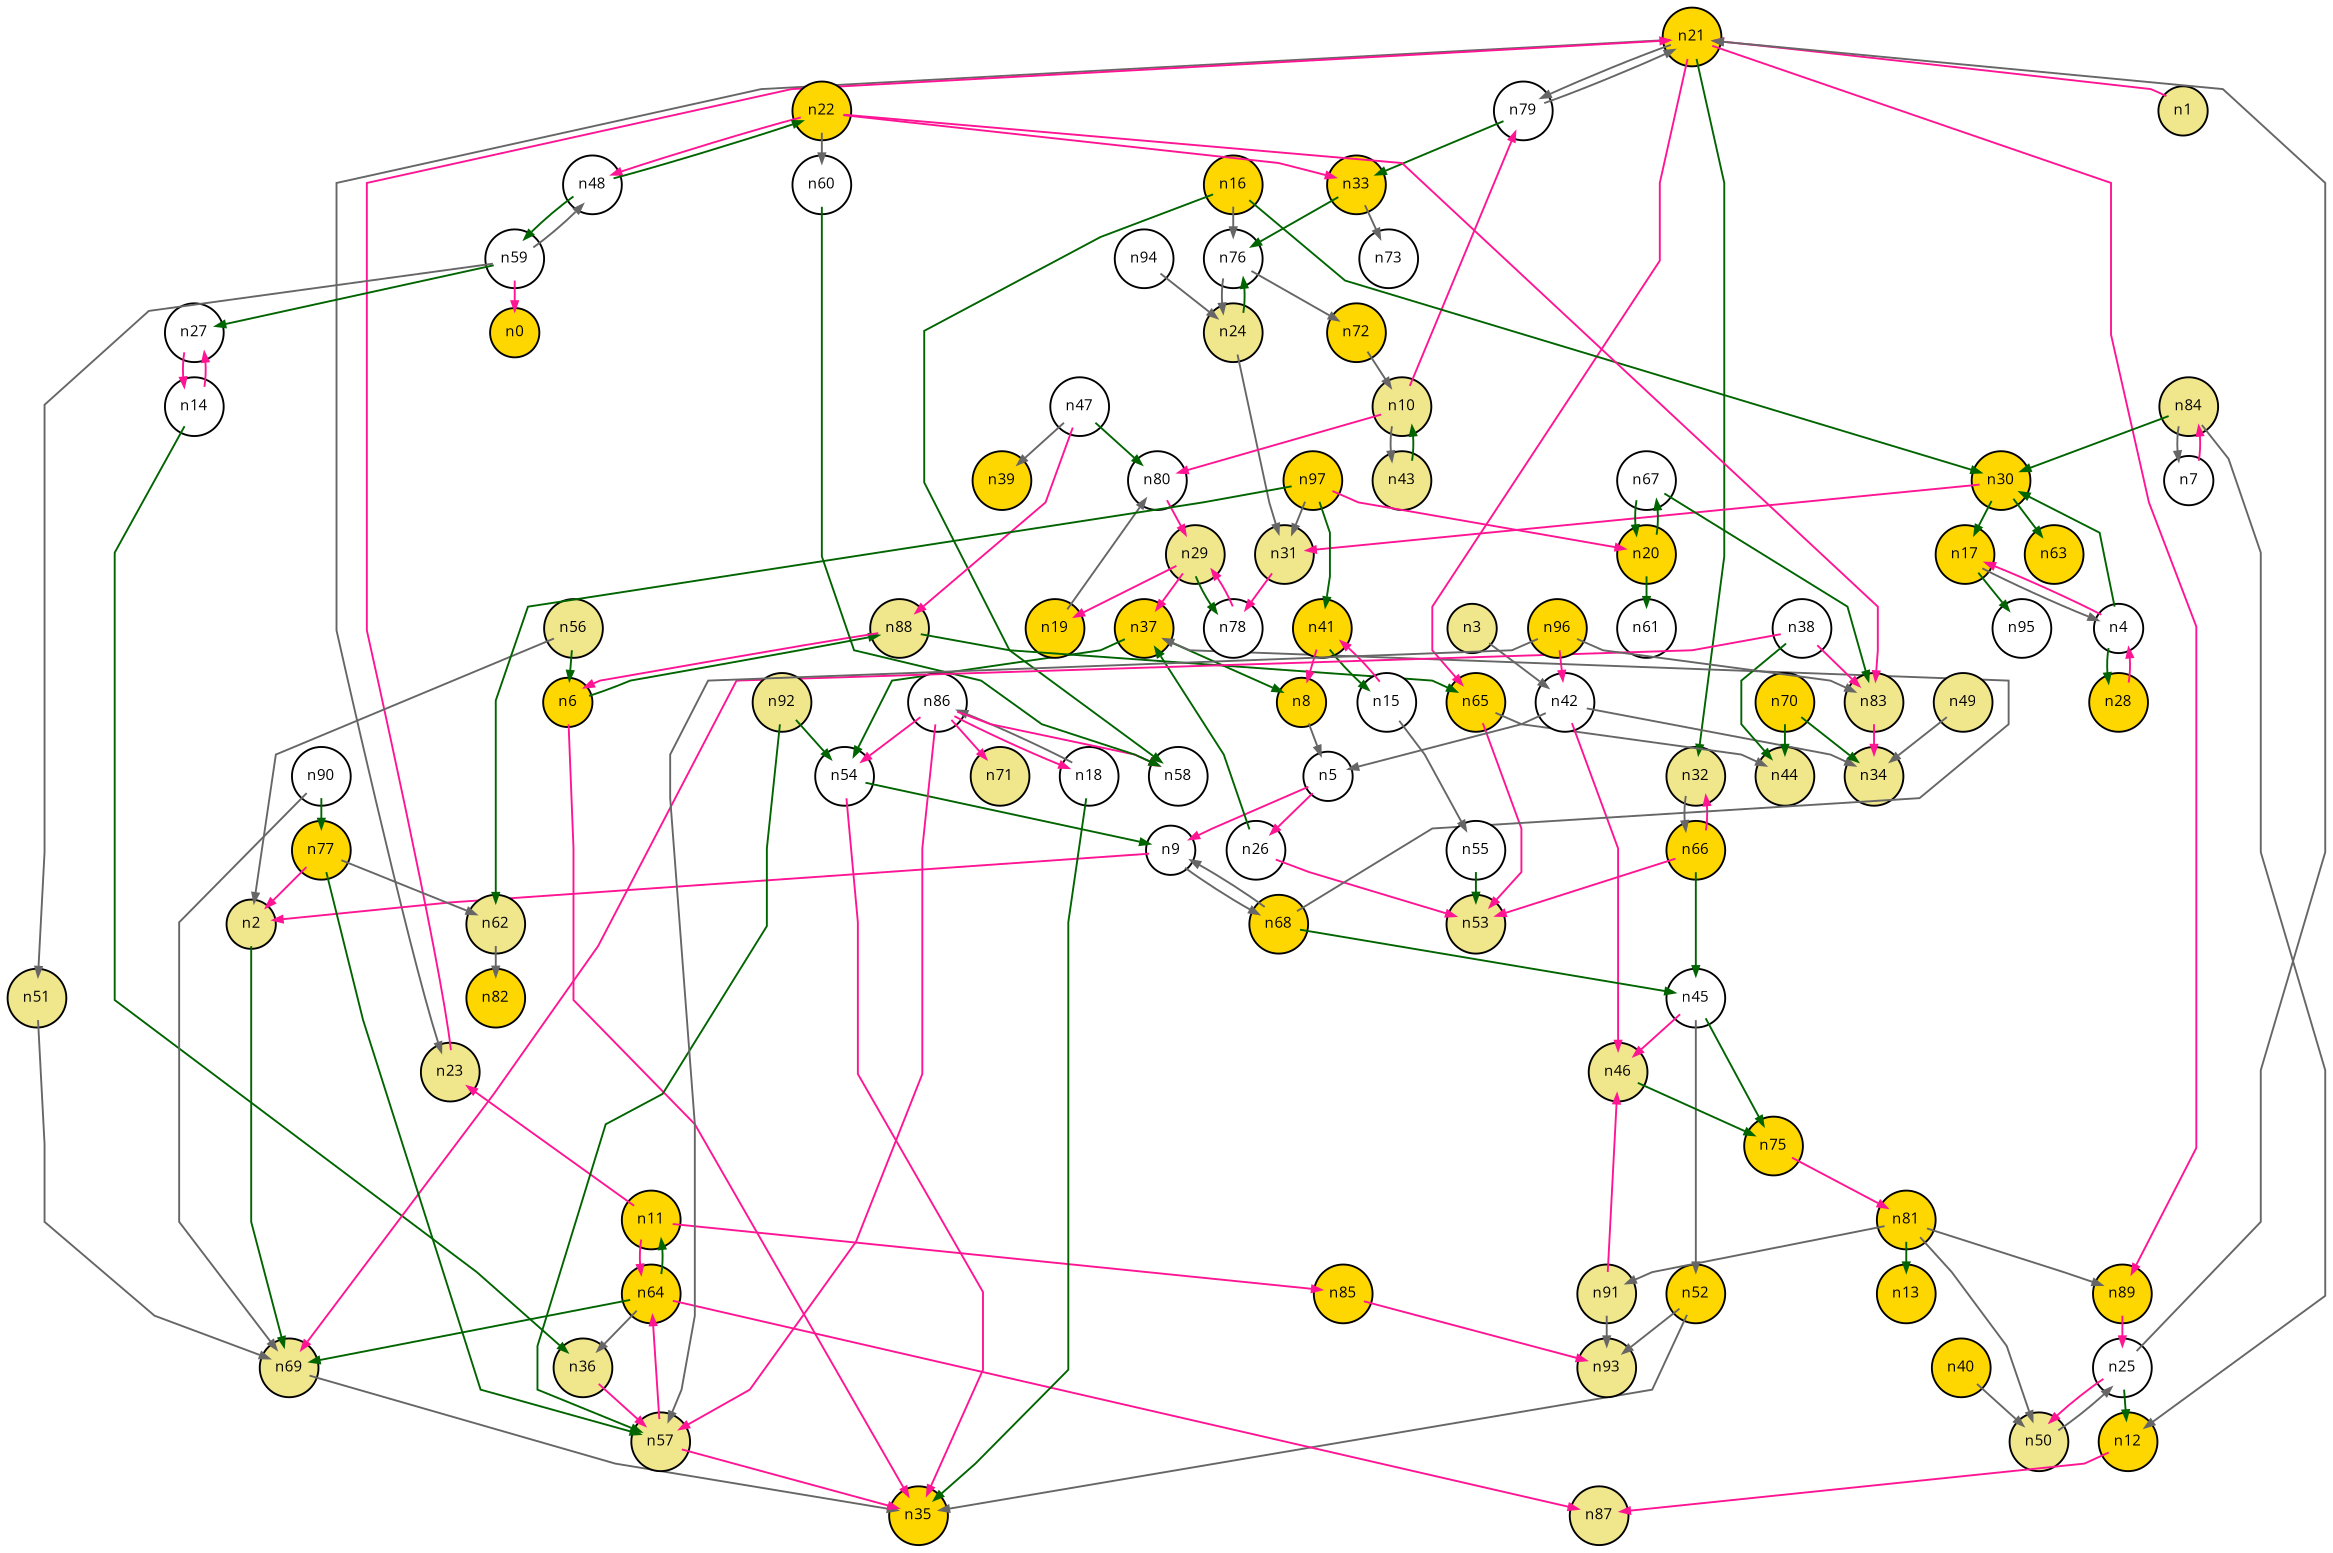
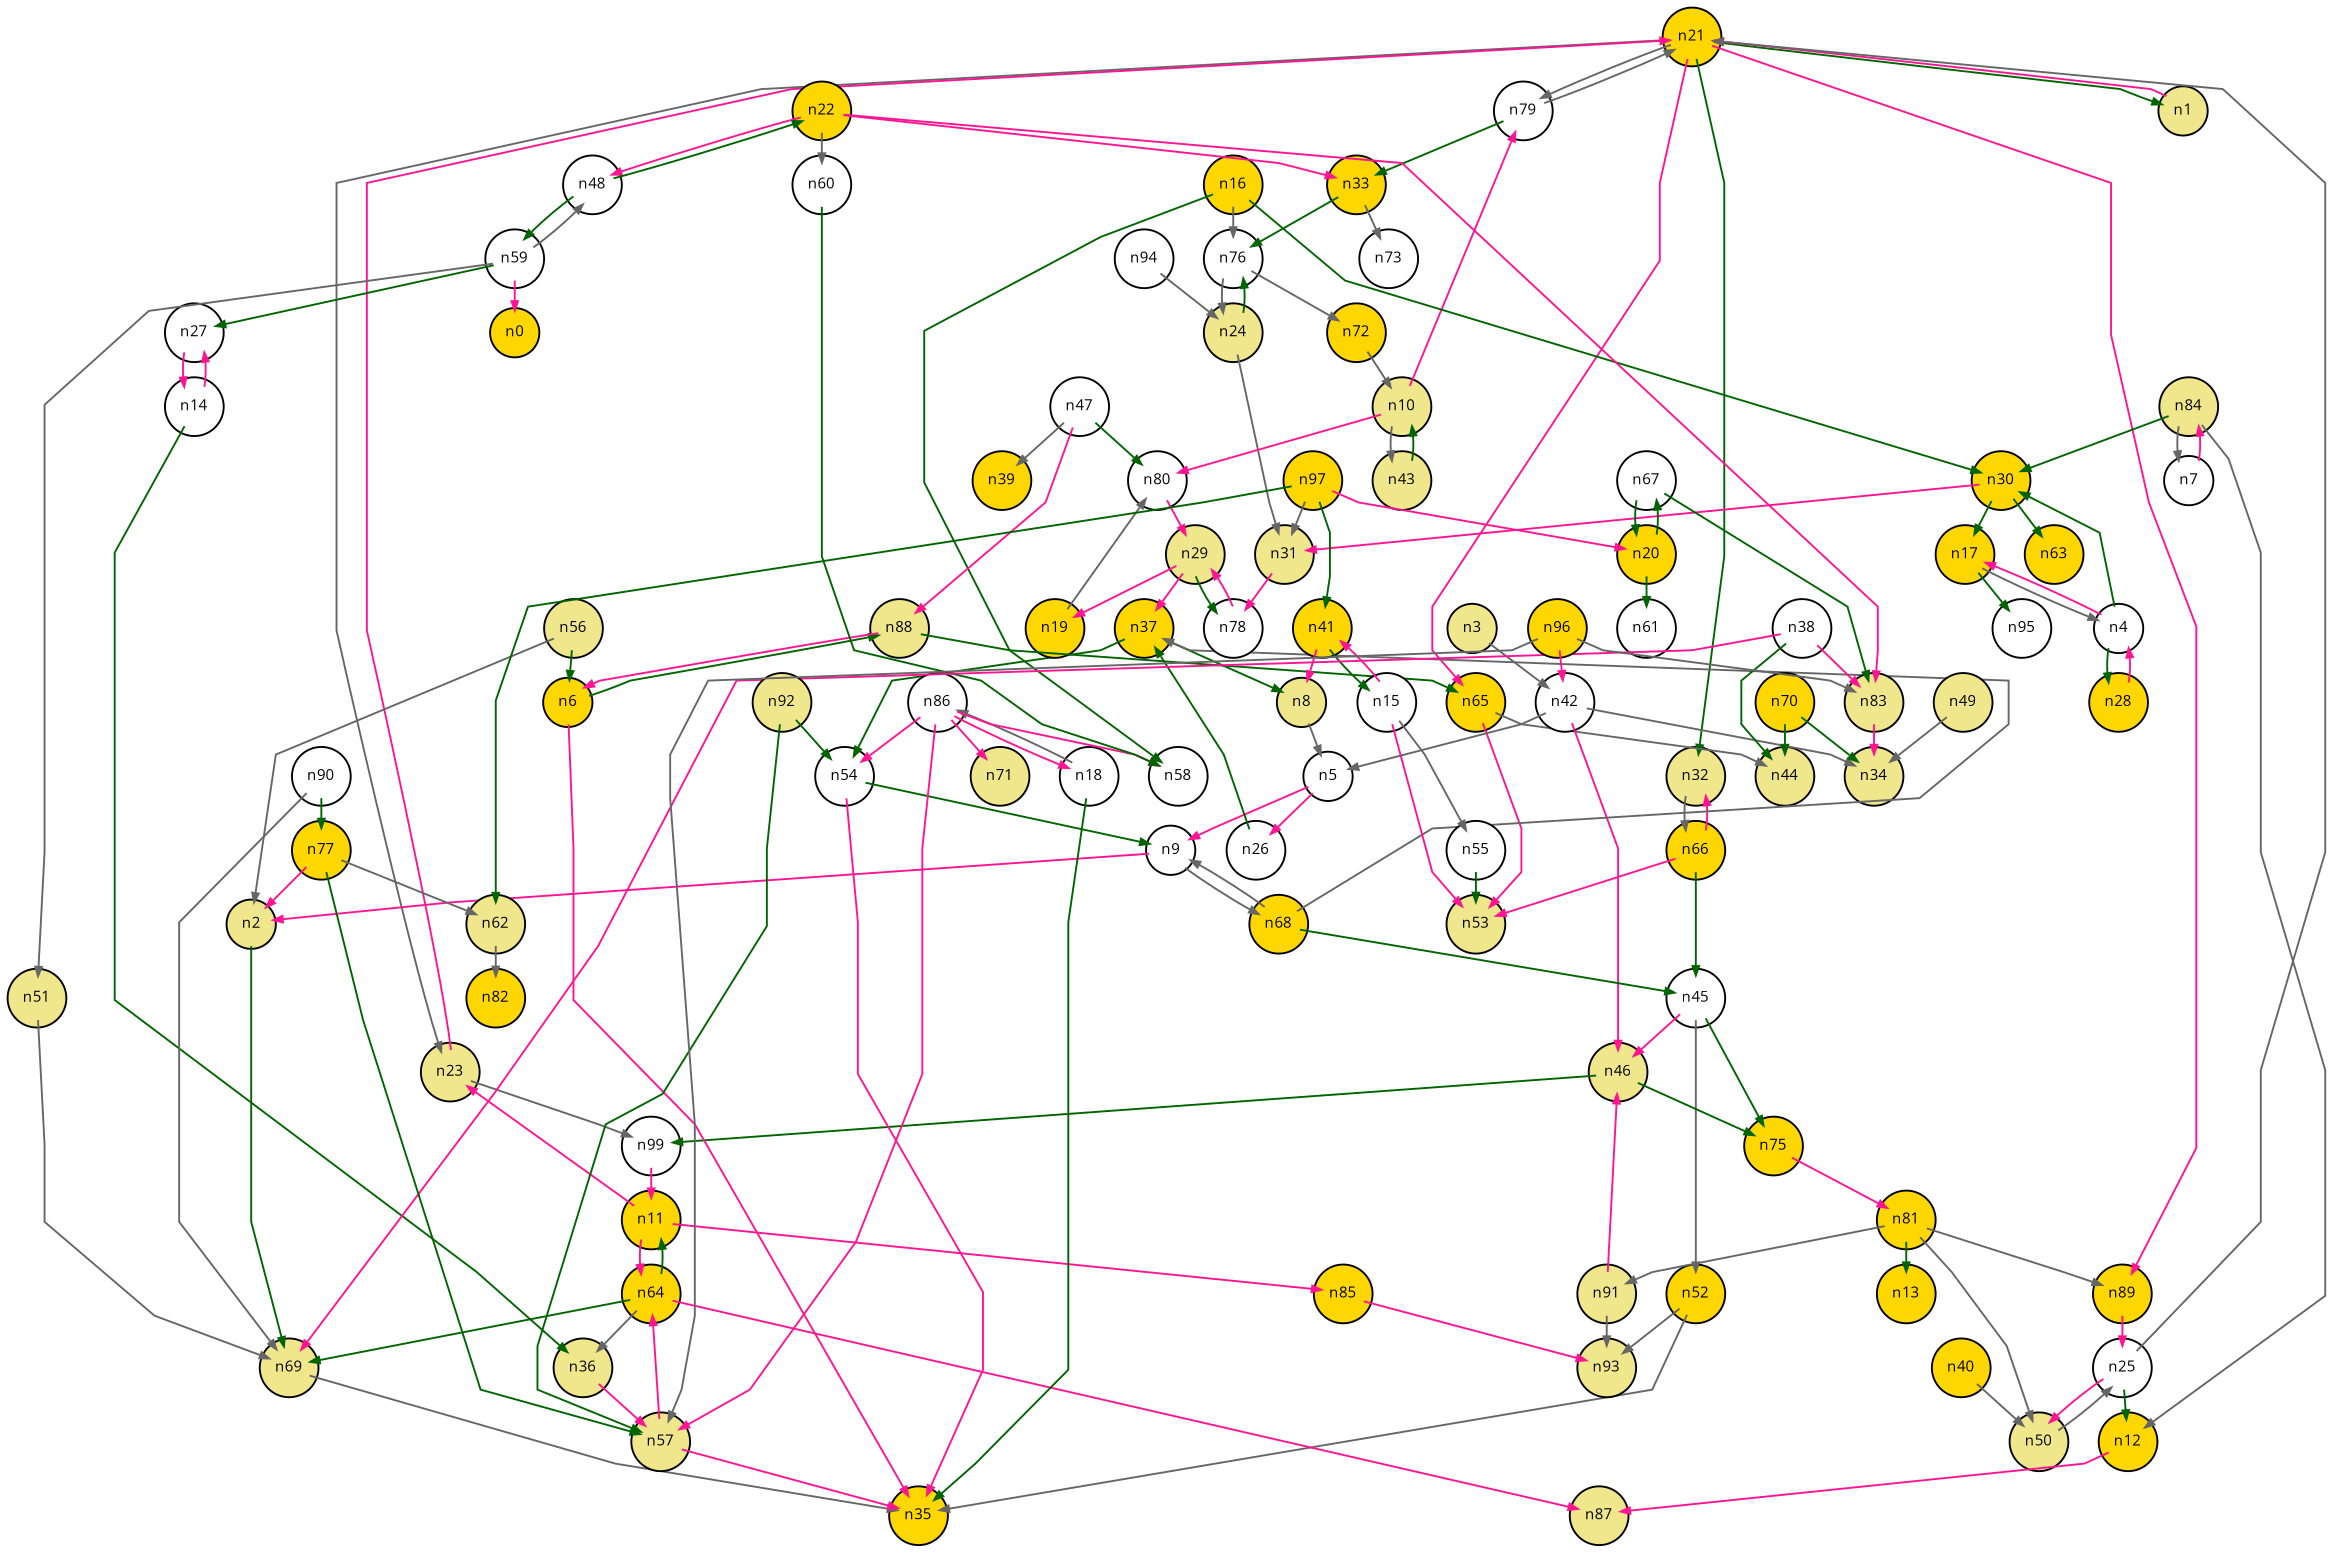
  digraph {
    fontname="Open Sans"
    fontsize=8
    nodesep=0.22
    nodesize=0.32
    ranksep=0.22
    splines=polyline
    node [fillcolor=gold fixedsize=shape fontname="Open Sans" fontsize=8 shape=circle style=filled]
    edge [arrowsize=0.5 color=deeppink fontname="Open Sans"]
    n21 [width=0.32]
    n23 [fillcolor=khaki width=0.32]
    n32 [fillcolor=khaki width=0.32]
    n65 [width=0.32]
    n79 [fillcolor=white width=0.32]
    n89 [width=0.32]
    n1 [fillcolor=khaki width=0.32]
+   n99 [fillcolor=white width=0.32]
    n66 [width=0.32]
    n53 [fillcolor=khaki width=0.32]
    n44 [fillcolor=khaki width=0.32]
    n33 [width=0.32]
    n25 [fillcolor=white width=0.32]
    n11 [width=0.32]
    n45 [fillcolor=white width=0.32]
    n76 [fillcolor=white width=0.32]
    n73 [fillcolor=white width=0.32]
    n12 [width=0.32]
    n50 [fillcolor=khaki width=0.32]
    n69 [fillcolor=khaki width=0.32]
    n35 [width=0.32]
    n2 [fillcolor=khaki width=0.32]
    n42 [fillcolor=white width=0.32]
    n5 [fillcolor=white width=0.32]
    n34 [fillcolor=khaki width=0.32]
    n46 [fillcolor=khaki width=0.32]
    n26 [fillcolor=white width=0.32]
    n9 [fillcolor=white width=0.32]
    n75 [width=0.32]
    n37 [width=0.32]
    n68 [width=0.32]
    n81 [width=0.32]
    n3 [fillcolor=khaki width=0.32]
    n28 [width=0.32]
    n4 [fillcolor=white width=0.32]
    n30 [width=0.32]
    n17 [width=0.32]
    n31 [fillcolor=khaki width=0.32]
    n63 [width=0.32]
    n95 [fillcolor=white width=0.32]
    n78 [fillcolor=white width=0.32]
    n29 [fillcolor=khaki width=0.32]
-   n8 [width=0.32]
+   n8 [fillcolor=khaki width=0.32]
    n54 [fillcolor=white width=0.32]
    n6 [width=0.32]
    n88 [fillcolor=khaki width=0.32]
    n52 [width=0.32]
    n93 [fillcolor=khaki width=0.32]
    n72 [width=0.32]
    n24 [fillcolor=khaki width=0.32]
    n10 [fillcolor=khaki width=0.32]
    n80 [fillcolor=white width=0.32]
    n43 [fillcolor=khaki width=0.32]
    n19 [width=0.32]
    n85 [width=0.32]
    n64 [width=0.32]
    n87 [fillcolor=khaki width=0.32]
    n36 [fillcolor=khaki width=0.32]
    n57 [fillcolor=khaki width=0.32]
    n27 [fillcolor=white width=0.32]
    n14 [fillcolor=white width=0.32]
    n41 [width=0.32]
    n15 [fillcolor=white width=0.32]
    n55 [fillcolor=white width=0.32]
    n16 [width=0.32]
    n58 [fillcolor=white width=0.32]
    n18 [fillcolor=white width=0.32]
    n86 [fillcolor=white width=0.32]
    n71 [fillcolor=khaki width=0.32]
    n20 [width=0.32]
    n61 [fillcolor=white width=0.32]
    n67 [fillcolor=white width=0.32]
    n83 [fillcolor=khaki width=0.32]
    n22 [width=0.32]
    n60 [fillcolor=white width=0.32]
    n48 [fillcolor=white width=0.32]
    n59 [fillcolor=white width=0.32]
    n51 [fillcolor=khaki width=0.32]
    n0 [width=0.32]
    n38 [fillcolor=white width=0.32]
    n40 [width=0.32]
    n13 [width=0.32]
    n91 [fillcolor=khaki width=0.32]
    n47 [fillcolor=white width=0.32]
    n39 [width=0.32]
    n49 [fillcolor=khaki width=0.32]
    n56 [fillcolor=khaki width=0.32]
    n62 [fillcolor=khaki width=0.32]
    n82 [width=0.32]
    n70 [width=0.32]
    n77 [width=0.32]
    n7 [fillcolor=white width=0.32]
    n84 [fillcolor=khaki width=0.32]
    n90 [fillcolor=white width=0.32]
    n92 [fillcolor=khaki width=0.32]
    n94 [fillcolor=white width=0.32]
    n96 [width=0.32]
    n97 [width=0.32]
    n21 -> n23 [color=gray40]
    n21 -> n32 [color=darkgreen]
    n21 -> n65
    n21 -> n79 [color=gray40]
    n21 -> n89
+   n21 -> n1 [color=darkgreen]
    n23 -> n21
+   n23 -> n99 [color=gray40]
    n32 -> n66 [color=gray40]
    n65 -> n53
    n65 -> n44 [color=gray40]
    n79 -> n21 [color=gray40]
    n79 -> n33 [color=darkgreen]
    n89 -> n25
    n1 -> n21
+   n99 -> n11
    n66 -> n32
    n66 -> n53
    n66 -> n45 [color=darkgreen]
    n33 -> n76 [color=darkgreen]
    n33 -> n73 [color=gray40]
    n25 -> n21 [color=gray40]
    n25 -> n12 [color=darkgreen]
    n25 -> n50
    n11 -> n23
    n11 -> n85
    n11 -> n64
    n45 -> n46
    n45 -> n75 [color=darkgreen]
    n45 -> n52 [color=gray40]
    n76 -> n72 [color=gray40]
    n76 -> n24 [color=gray40]
    n12 -> n87
    n50 -> n25 [color=gray40]
    n69 -> n35 [color=gray40]
    n2 -> n69 [color=darkgreen]
    n42 -> n5 [color=gray40]
    n42 -> n34 [color=gray40]
    n42 -> n46
    n5 -> n26
    n5 -> n9
+   n46 -> n99 [color=darkgreen]
    n46 -> n75 [color=darkgreen]
-   n26 -> n53
+   n15 -> n53
    n26 -> n37 [color=darkgreen]
    n9 -> n2
    n9 -> n68 [color=gray40]
    n75 -> n81
    n37 -> n8 [color=darkgreen]
    n37 -> n54 [color=darkgreen]
    n68 -> n45 [color=darkgreen]
    n68 -> n9 [color=gray40]
    n68 -> n37 [color=gray40]
    n81 -> n89 [color=gray40]
    n81 -> n50 [color=gray40]
    n81 -> n13 [color=darkgreen]
    n81 -> n91 [color=gray40]
    n3 -> n42 [color=gray40]
    n28 -> n4
    n4 -> n28 [color=darkgreen]
    n4 -> n30 [color=darkgreen]
    n4 -> n17
    n30 -> n17 [color=darkgreen]
    n30 -> n31
    n30 -> n63 [color=darkgreen]
    n17 -> n4 [color=gray40]
    n17 -> n95 [color=darkgreen]
    n31 -> n78
    n78 -> n29
    n29 -> n37
    n29 -> n78 [color=darkgreen]
    n29 -> n19
    n8 -> n5 [color=gray40]
    n54 -> n35
    n54 -> n9 [color=darkgreen]
    n6 -> n35
    n6 -> n88 [color=darkgreen]
    n88 -> n65 [color=darkgreen]
    n88 -> n6
    n52 -> n35 [color=gray40]
    n52 -> n93 [color=gray40]
    n72 -> n10 [color=gray40]
    n24 -> n76 [color=darkgreen]
    n24 -> n31 [color=gray40]
    n10 -> n79
    n10 -> n80
    n10 -> n43 [color=gray40]
    n80 -> n29
    n43 -> n10 [color=darkgreen]
    n19 -> n80 [color=gray40]
    n85 -> n93
    n64 -> n11 [color=darkgreen]
    n64 -> n69 [color=darkgreen]
    n64 -> n87
    n64 -> n36 [color=gray40]
    n36 -> n57
    n57 -> n35
    n57 -> n64
    n27 -> n14
    n14 -> n36 [color=darkgreen]
    n14 -> n27
    n41 -> n8
    n41 -> n15 [color=darkgreen]
    n15 -> n41
    n15 -> n55 [color=gray40]
    n55 -> n53 [color=darkgreen]
    n16 -> n76 [color=gray40]
    n16 -> n30 [color=darkgreen]
    n16 -> n58 [color=darkgreen]
    n18 -> n35 [color=darkgreen]
    n18 -> n86 [color=gray40]
    n86 -> n54
    n86 -> n57
    n86 -> n58
    n86 -> n18
    n86 -> n71
    n20 -> n61 [color=darkgreen]
    n20 -> n67 [color=darkgreen]
    n67 -> n20 [color=darkgreen]
    n67 -> n83 [color=darkgreen]
    n83 -> n34
    n22 -> n33
    n22 -> n83
    n22 -> n60 [color=gray40]
    n22 -> n48
    n60 -> n58 [color=darkgreen]
    n48 -> n22 [color=darkgreen]
    n48 -> n59 [color=darkgreen]
    n59 -> n27 [color=darkgreen]
    n59 -> n48 [color=gray40]
    n59 -> n51 [color=gray40]
    n59 -> n0
    n51 -> n69 [color=gray40]
    n38 -> n44 [color=darkgreen]
    n38 -> n69
    n38 -> n83
    n40 -> n50 [color=gray40]
    n91 -> n46
    n91 -> n93 [color=gray40]
    n47 -> n88
    n47 -> n80 [color=darkgreen]
    n47 -> n39 [color=gray40]
    n49 -> n34 [color=gray40]
    n56 -> n2 [color=gray40]
    n56 -> n6 [color=darkgreen]
    n62 -> n82 [color=gray40]
    n70 -> n44 [color=darkgreen]
    n70 -> n34 [color=darkgreen]
    n77 -> n2
    n77 -> n57 [color=darkgreen]
    n77 -> n62 [color=gray40]
    n7 -> n84
    n84 -> n12 [color=gray40]
    n84 -> n30 [color=darkgreen]
    n84 -> n7 [color=gray40]
    n90 -> n69 [color=gray40]
    n90 -> n77 [color=darkgreen]
    n92 -> n54 [color=darkgreen]
    n92 -> n57 [color=darkgreen]
    n94 -> n24 [color=gray40]
    n96 -> n42
    n96 -> n57 [color=gray40]
    n96 -> n83 [color=gray40]
    n97 -> n31 [color=gray40]
    n97 -> n41 [color=darkgreen]
    n97 -> n20
    n97 -> n62 [color=darkgreen]
  }
